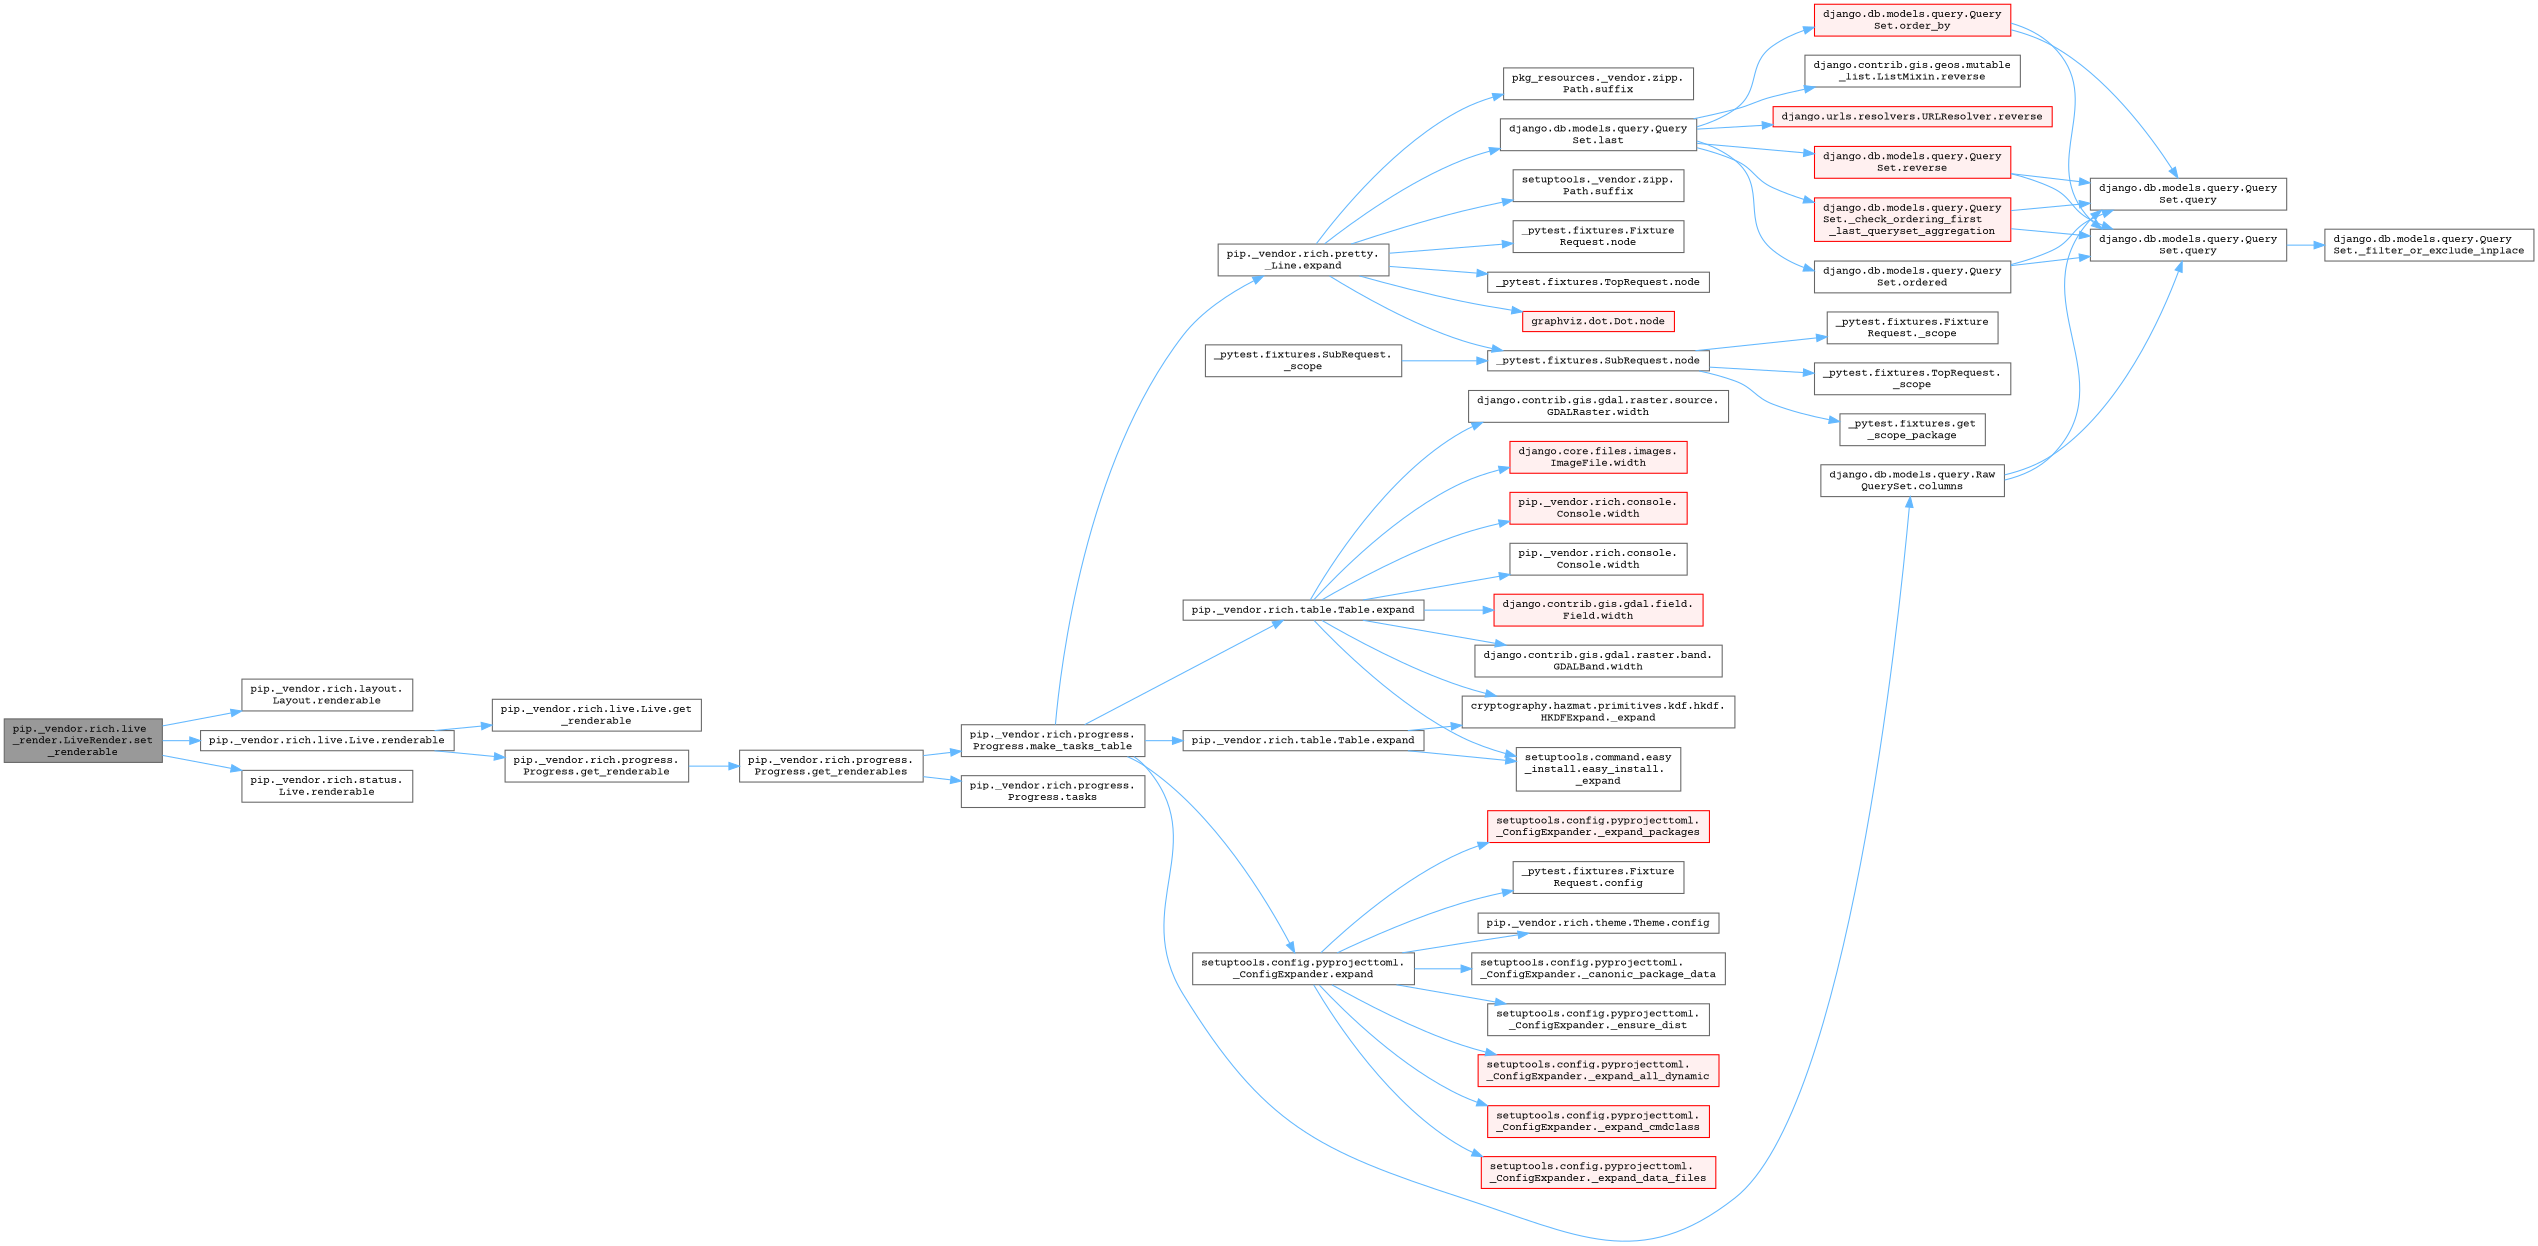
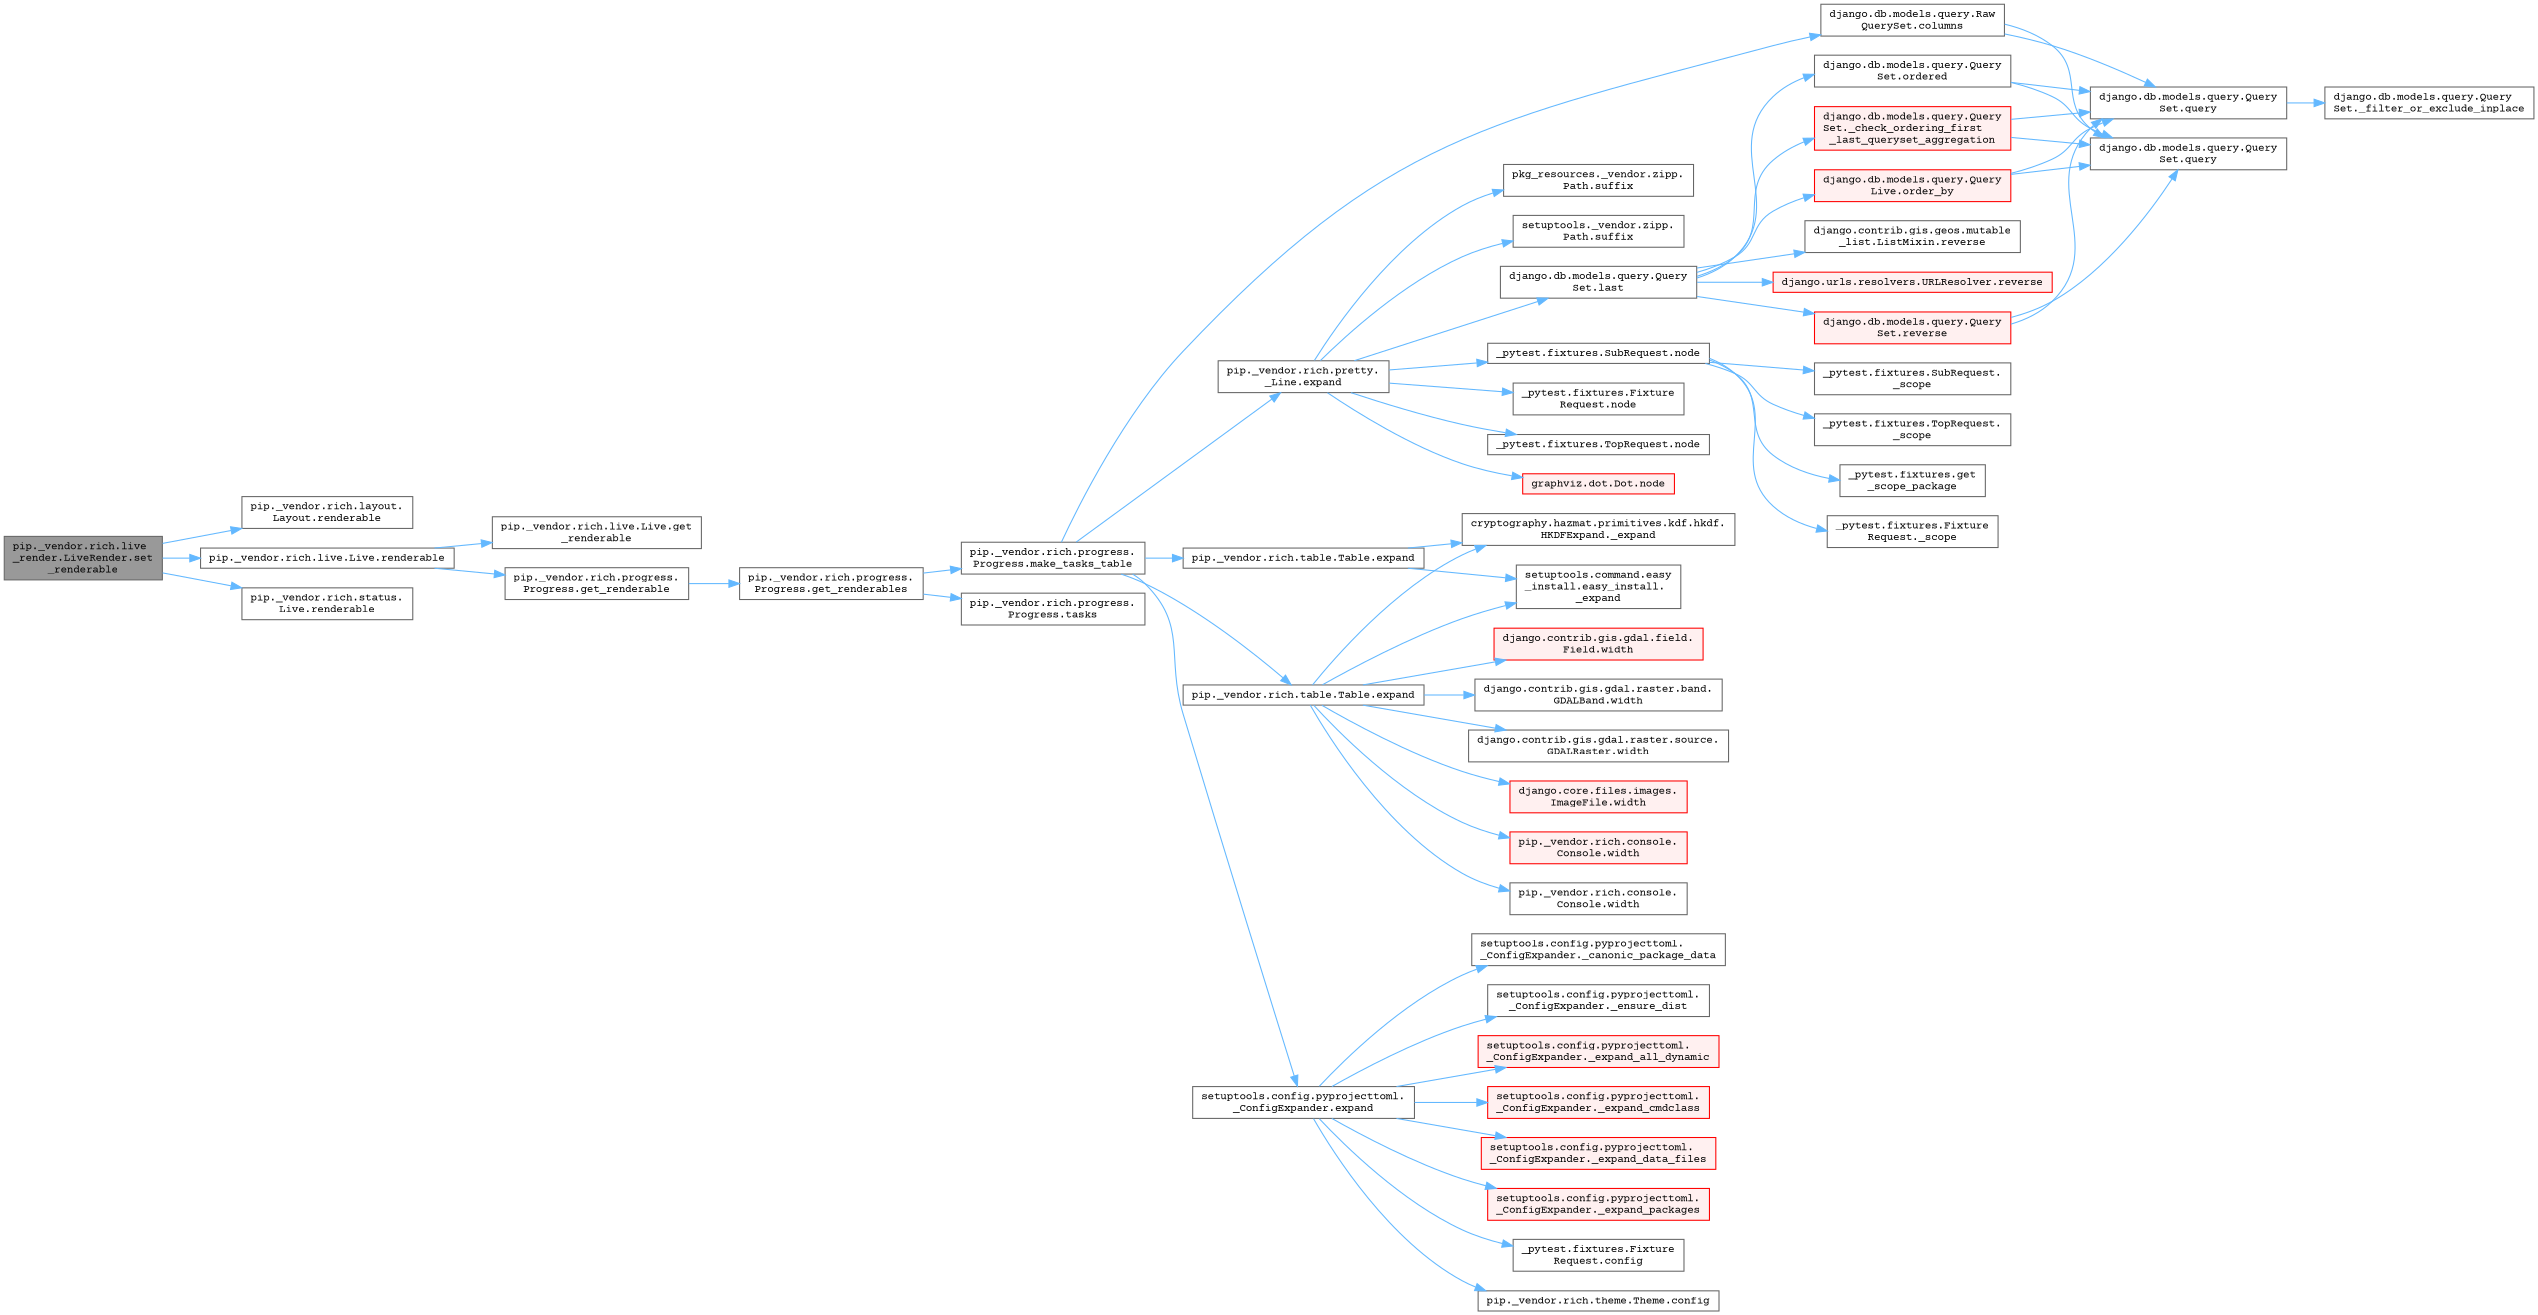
  digraph {
    fontname="Courier Prime"
    rankdir=LR
    node [color=grey40 fillcolor=white fontname="Courier Prime" fontsize=10 shape=box style=filled]
    edge [color=steelblue1 fontname="Courier Prime" fontsize=10 labelfontname=Helvetica labelfontsize=10 style=solid]
    n1 [color=gray40 fillcolor=grey60 fontcolor=black height=0.2 label="pip._vendor.rich.live\l_render.LiveRender.set\l_renderable" width=0.4]
    n2 [height=0.2 label="pip._vendor.rich.layout.\lLayout.renderable" width=0.4]
    n3 [height=0.2 label="pip._vendor.rich.live.Live.renderable" width=0.4]
    n4 [height=0.2 label="pip._vendor.rich.status.\lLive.renderable" width=0.4]
    n5 [height=0.2 label="pip._vendor.rich.live.Live.get\l_renderable" width=0.4]
    n6 [height=0.2 label="pip._vendor.rich.progress.\lProgress.get_renderable" width=0.4]
    n7 [height=0.2 label="pip._vendor.rich.progress.\lProgress.get_renderables" width=0.4]
    n8 [height=0.2 label="pip._vendor.rich.progress.\lProgress.make_tasks_table" width=0.4]
    n9 [height=0.2 label="pip._vendor.rich.progress.\lProgress.tasks" width=0.4]
    n10 [height=0.2 label="django.db.models.query.Raw\lQuerySet.columns" width=0.4]
    n11 [height=0.2 label="pip._vendor.rich.pretty.\l_Line.expand" width=0.4]
    n12 [height=0.2 label="pip._vendor.rich.table.Table.expand" width=0.4]
    n13 [height=0.2 label="pip._vendor.rich.table.Table.expand" width=0.4]
    n14 [height=0.2 label="setuptools.config.pyprojecttoml.\l_ConfigExpander.expand" width=0.4]
    n15 [height=0.2 label="django.db.models.query.Query\lSet.query" width=0.4]
    n16 [height=0.2 label="django.db.models.query.Query\lSet.query" width=0.4]
    n17 [height=0.2 label="django.db.models.query.Query\lSet.last" width=0.4]
    n18 [height=0.2 label="_pytest.fixtures.Fixture\lRequest.node" width=0.4]
    n19 [height=0.2 label="_pytest.fixtures.SubRequest.node" width=0.4]
    n20 [height=0.2 label="_pytest.fixtures.TopRequest.node" width=0.4]
    n21 [color=red fillcolor="#FFF0F0" height=0.2 label="graphviz.dot.Dot.node" width=0.4]
    n22 [height=0.2 label="pkg_resources._vendor.zipp.\lPath.suffix" width=0.4]
    n23 [height=0.2 label="setuptools._vendor.zipp.\lPath.suffix" width=0.4]
    n24 [height=0.2 label="cryptography.hazmat.primitives.kdf.hkdf.\lHKDFExpand._expand" width=0.4]
    n25 [height=0.2 label="setuptools.command.easy\l_install.easy_install.\l_expand" width=0.4]
    n26 [color=red fillcolor="#FFF0F0" height=0.2 label="django.contrib.gis.gdal.field.\lField.width" width=0.4]
    n27 [height=0.2 label="django.contrib.gis.gdal.raster.band.\lGDALBand.width" width=0.4]
    n28 [height=0.2 label="django.contrib.gis.gdal.raster.source.\lGDALRaster.width" width=0.4]
    n29 [color=red fillcolor="#FFF0F0" height=0.2 label="django.core.files.images.\lImageFile.width" width=0.4]
    n30 [color=red fillcolor="#FFF0F0" height=0.2 label="pip._vendor.rich.console.\lConsole.width" width=0.4]
    n31 [height=0.2 label="pip._vendor.rich.console.\lConsole.width" width=0.4]
    n32 [height=0.2 label="setuptools.config.pyprojecttoml.\l_ConfigExpander._canonic_package_data" width=0.4]
    n33 [height=0.2 label="setuptools.config.pyprojecttoml.\l_ConfigExpander._ensure_dist" width=0.4]
    n34 [color=red fillcolor="#FFF0F0" height=0.2 label="setuptools.config.pyprojecttoml.\l_ConfigExpander._expand_all_dynamic" width=0.4]
    n35 [color=red fillcolor="#FFF0F0" height=0.2 label="setuptools.config.pyprojecttoml.\l_ConfigExpander._expand_cmdclass" width=0.4]
    n36 [color=red fillcolor="#FFF0F0" height=0.2 label="setuptools.config.pyprojecttoml.\l_ConfigExpander._expand_data_files" width=0.4]
    n37 [color=red fillcolor="#FFF0F0" height=0.2 label="setuptools.config.pyprojecttoml.\l_ConfigExpander._expand_packages" width=0.4]
    n38 [height=0.2 label="_pytest.fixtures.Fixture\lRequest.config" width=0.4]
    n39 [height=0.2 label="pip._vendor.rich.theme.Theme.config" width=0.4]
    n40 [height=0.2 label="django.db.models.query.Query\lSet._filter_or_exclude_inplace" width=0.4]
    n41 [color=red fillcolor="#FFF0F0" height=0.2 label="django.db.models.query.Query\lSet._check_ordering_first\l_last_queryset_aggregation" width=0.4]
-   n42 [color=red fillcolor="#FFF0F0" height=0.2 label="django.db.models.query.Query\lSet.order_by" width=0.4]
+   n42 [color=red fillcolor="#FFF0F0" height=0.2 label="django.db.models.query.Query\lLive.order_by" width=0.4]
    n43 [height=0.2 label="django.db.models.query.Query\lSet.ordered" width=0.4]
    n44 [height=0.2 label="django.contrib.gis.geos.mutable\l_list.ListMixin.reverse" width=0.4]
    n45 [color=red fillcolor="#FFF0F0" height=0.2 label="django.db.models.query.Query\lSet.reverse" width=0.4]
    n46 [color=red fillcolor="#FFF0F0" height=0.2 label="django.urls.resolvers.URLResolver.reverse" width=0.4]
    n47 [height=0.2 label="_pytest.fixtures.Fixture\lRequest._scope" width=0.4]
    n48 [height=0.2 label="_pytest.fixtures.SubRequest.\l_scope" width=0.4]
    n49 [height=0.2 label="_pytest.fixtures.TopRequest.\l_scope" width=0.4]
    n50 [height=0.2 label="_pytest.fixtures.get\l_scope_package" width=0.4]
    n1 -> n2
    n1 -> n3
    n1 -> n4
    n3 -> n5
    n3 -> n6
    n6 -> n7
    n7 -> n8
    n7 -> n9
    n8 -> n10
    n8 -> n11
    n8 -> n12
    n8 -> n13
    n8 -> n14
    n10 -> n15
    n10 -> n16
    n11 -> n17
    n11 -> n18
    n11 -> n19
    n11 -> n20
    n11 -> n21
    n11 -> n22
    n11 -> n23
    n12 -> n24
    n12 -> n25
    n12 -> n26
    n12 -> n27
    n12 -> n28
    n12 -> n29
    n12 -> n30
    n12 -> n31
    n13 -> n24
    n13 -> n25
    n14 -> n32
    n14 -> n33
    n14 -> n34
    n14 -> n35
    n14 -> n36
    n14 -> n37
    n14 -> n38
    n14 -> n39
    n15 -> n40
    n17 -> n41
    n17 -> n42
    n17 -> n43
    n17 -> n44
    n17 -> n45
    n17 -> n46
    n19 -> n47
-   n48 -> n19
+   n19 -> n48
    n19 -> n49
    n19 -> n50
    n41 -> n15
    n41 -> n16
    n42 -> n15
    n42 -> n16
    n43 -> n15
    n43 -> n16
    n45 -> n15
    n45 -> n16
  }
